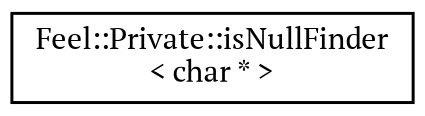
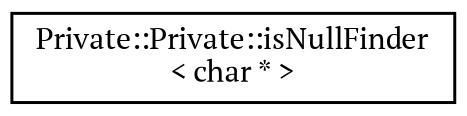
  digraph {
    rankdir=LR
    fontname="PT Serif"
-   n1 [color=black fillcolor=white fontname="PT Serif" fontsize=10 height=0.2 label="Feel::Private::isNullFinder\l\< char * \>" shape=record style=filled width=0.4]
+   n1 [color=black fillcolor=white fontname="PT Serif" fontsize=10 height=0.2 label="Private::Private::isNullFinder\l\< char * \>" shape=record style=filled width=0.4]
  }
